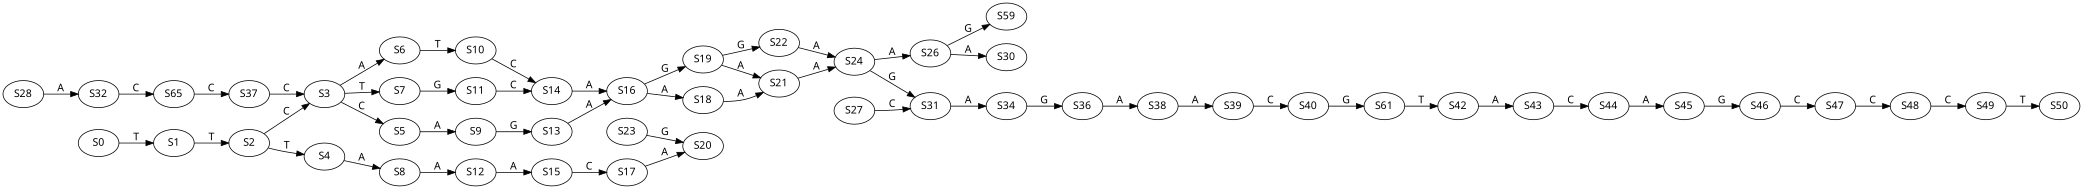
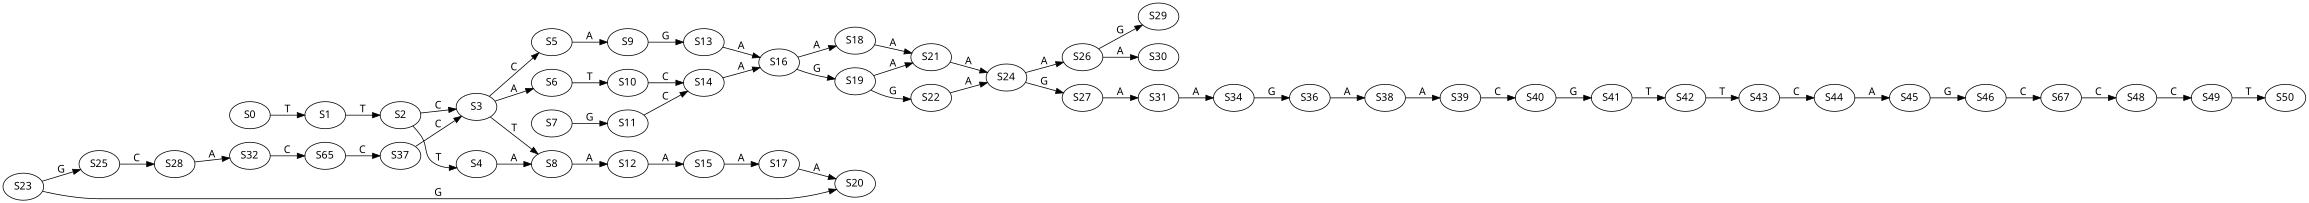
  strict digraph {
    fontname="Noto Sans"
    rankdir=LR
    node [fontname="Noto Sans"]
    edge [fontname="Noto Sans"]
    S0
    S1
    S2
    S3
    S4
    S5
    S6
    S7
    S8
    S9
    S10
    S11
    S12
    S13
    S14
    S15
    S16
    S17
    S18
    S19
    S20
    S21
    S22
    S24
    S23
+   S25
    S26
    S27
    S28
-   S29 [label=S59]
+   S29
    S30
    S31
    S32
    S34
    n35 [label=S65]
    S36
    S37
    S38
    S39
    S40
-   S41 [label=S61]
+   S41
    S42
    S43
    S44
    S45
    S46
-   S47
+   S47 [label=S67]
    S48
    S49
    S50
    S0 -> S1 [label=T]
    S1 -> S2 [label=T]
    S2 -> S3 [label=C]
    S2 -> S4 [label=T]
    S3 -> S5 [label=C]
    S3 -> S6 [label=A]
-   S3 -> S7 [label=T]
+   S3 -> S8 [label=T]
    S4 -> S8 [label=A]
    S5 -> S9 [label=A]
    S6 -> S10 [label=T]
    S7 -> S11 [label=G]
    S8 -> S12 [label=A]
    S9 -> S13 [label=G]
    S10 -> S14 [label=C]
    S11 -> S14 [label=C]
    S12 -> S15 [label=A]
    S13 -> S16 [label=A]
    S14 -> S16 [label=A]
-   S15 -> S17 [label=C]
+   S15 -> S17 [label=A]
    S16 -> S18 [label=A]
    S16 -> S19 [label=G]
    S17 -> S20 [label=A]
    S18 -> S21 [label=A]
    S19 -> S21 [label=A]
    S19 -> S22 [label=G]
    S21 -> S24 [label=A]
    S22 -> S24 [label=A]
    S24 -> S26 [label=A]
-   S24 -> S31 [label=G]
+   S24 -> S27 [label=G]
    S23 -> S20 [label=G]
+   S23 -> S25 [label=G]
+   S25 -> S28 [label=C]
    S26 -> S29 [label=G]
    S26 -> S30 [label=A]
-   S27 -> S31 [label=C]
+   S27 -> S31 [label=A]
    S28 -> S32 [label=A]
    S31 -> S34 [label=A]
    S32 -> n35 [label=C]
    S34 -> S36 [label=G]
    n35 -> S37 [label=C]
    S36 -> S38 [label=A]
    S37 -> S3 [label=C]
    S38 -> S39 [label=A]
    S39 -> S40 [label=C]
    S40 -> S41 [label=G]
    S41 -> S42 [label=T]
-   S42 -> S43 [label=A]
+   S42 -> S43 [label=T]
    S43 -> S44 [label=C]
    S44 -> S45 [label=A]
    S45 -> S46 [label=G]
    S46 -> S47 [label=C]
    S47 -> S48 [label=C]
    S48 -> S49 [label=C]
    S49 -> S50 [label=T]
  }
